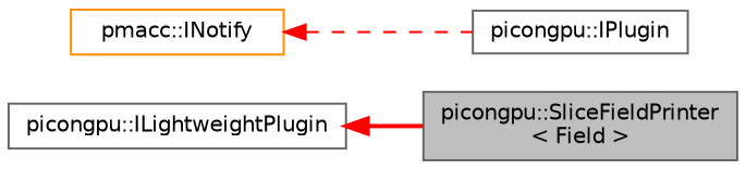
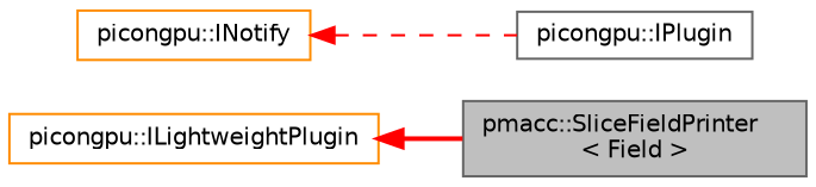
  digraph {
    rankdir=LR
    node [color=gray40 fillcolor=white fontname=Helvetica fontsize=10 shape=record style=filled]
    edge [color=red dir=back fontname=Helvetica fontsize=10 labelfontname=Helvetica labelfontsize=10]
-   n1 [fillcolor=grey75 fontcolor=black height=0.2 label="picongpu::SliceFieldPrinter\l\< Field \>" width=0.4]
-   n2 [height=0.2 label="picongpu::ILightweightPlugin" width=0.4]
+   n1 [fillcolor=grey75 fontcolor=black height=0.2 label="pmacc::SliceFieldPrinter\l\< Field \>" width=0.4]
+   n2 [color=darkorange height=0.2 label="picongpu::ILightweightPlugin" width=0.4]
    n3 [height=0.2 label="picongpu::IPlugin" width=0.4]
-   n4 [color=darkorange height=0.2 label="pmacc::INotify" width=0.4]
+   n4 [color=darkorange height=0.2 label="picongpu::INotify" width=0.4]
    n2 -> n1 [style=bold]
    n4 -> n3 [style=dashed]
  }
